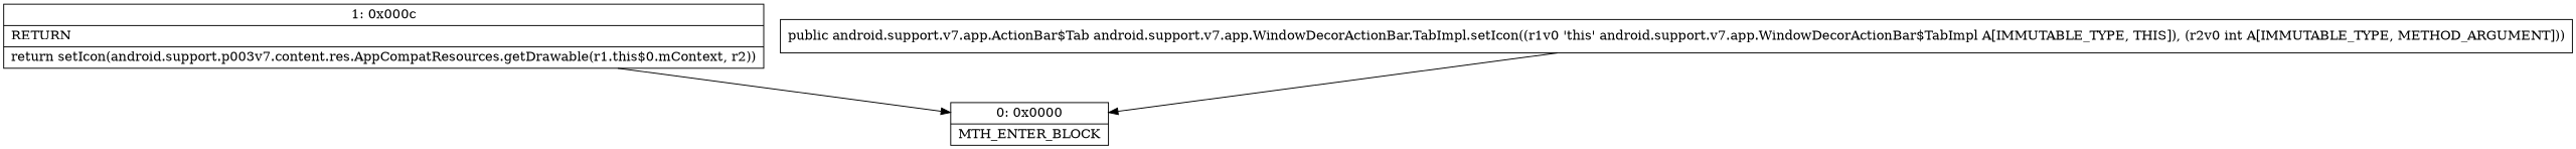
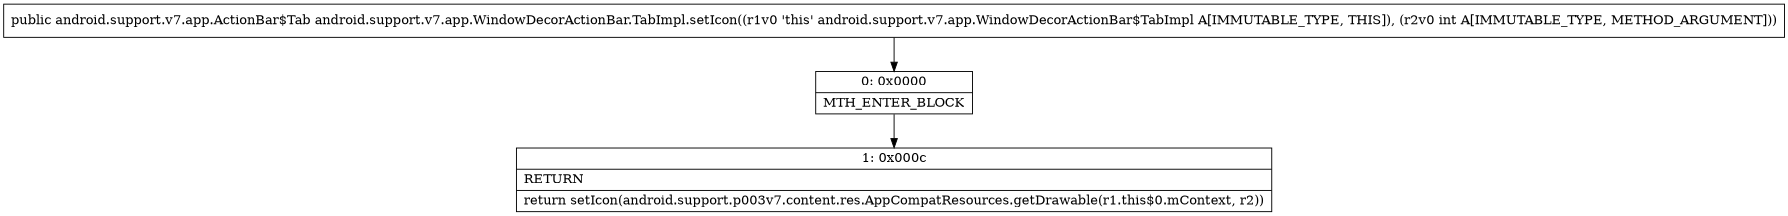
  digraph {
    node [shape=record]
    n1 [label="{0\:\ 0x0000|MTH_ENTER_BLOCK\l}"]
    n2 [label="{1\:\ 0x000c|RETURN\l|return setIcon(android.support.p003v7.content.res.AppCompatResources.getDrawable(r1.this$0.mContext, r2))\l}"]
    n3 [label="{public android.support.v7.app.ActionBar$Tab android.support.v7.app.WindowDecorActionBar.TabImpl.setIcon((r1v0 'this' android.support.v7.app.WindowDecorActionBar$TabImpl A[IMMUTABLE_TYPE, THIS]), (r2v0 int A[IMMUTABLE_TYPE, METHOD_ARGUMENT])) }"]
-   n2 -> n1
+   n1 -> n2
    n3 -> n1
  }
